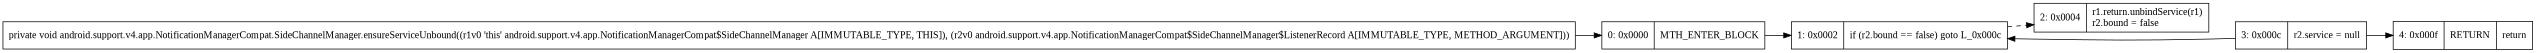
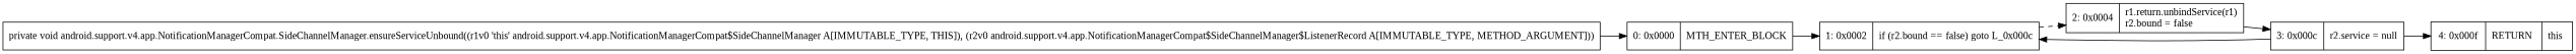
  digraph {
    fontname="Liberation Serif"
    rankdir=LR
    node [fontname="Liberation Serif" shape=record]
    edge [fontname="Liberation Serif"]
    n1 [label="{0\:\ 0x0000|MTH_ENTER_BLOCK\l}"]
    n2 [label="{1\:\ 0x0002|if (r2.bound == false) goto L_0x000c\l}"]
    n3 [label="{2\:\ 0x0004|r1.return.unbindService(r1)\lr2.bound = false\l}"]
    n4 [label="{3\:\ 0x000c|r2.service = null\l}"]
-   n5 [label="{4\:\ 0x000f|RETURN\l|return\l}"]
+   n5 [label="{4\:\ 0x000f|RETURN\l|this\l}"]
    n6 [label="{private void android.support.v4.app.NotificationManagerCompat.SideChannelManager.ensureServiceUnbound((r1v0 'this' android.support.v4.app.NotificationManagerCompat$SideChannelManager A[IMMUTABLE_TYPE, THIS]), (r2v0 android.support.v4.app.NotificationManagerCompat$SideChannelManager$ListenerRecord A[IMMUTABLE_TYPE, METHOD_ARGUMENT])) }"]
    n1 -> n2
    n2 -> n3 [style=dashed]
+   n3 -> n4
    n4 -> n2
    n4 -> n5
    n6 -> n1
  }
